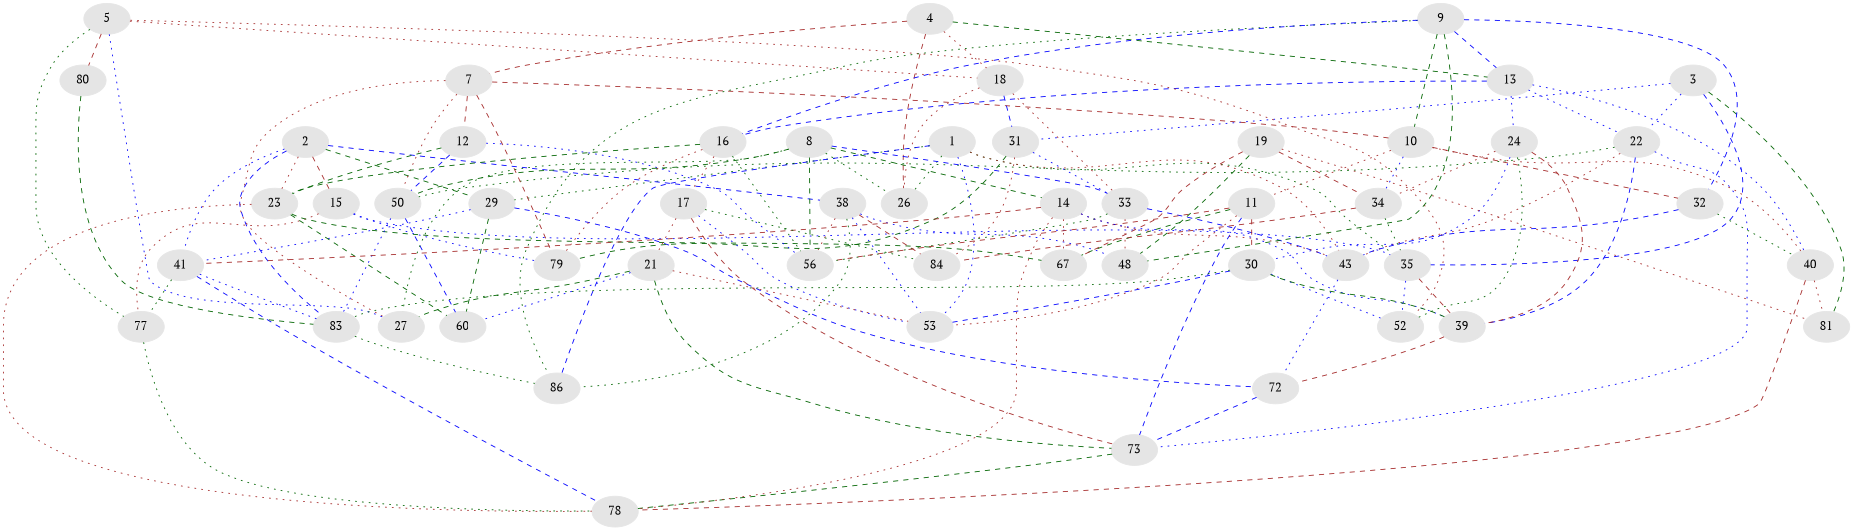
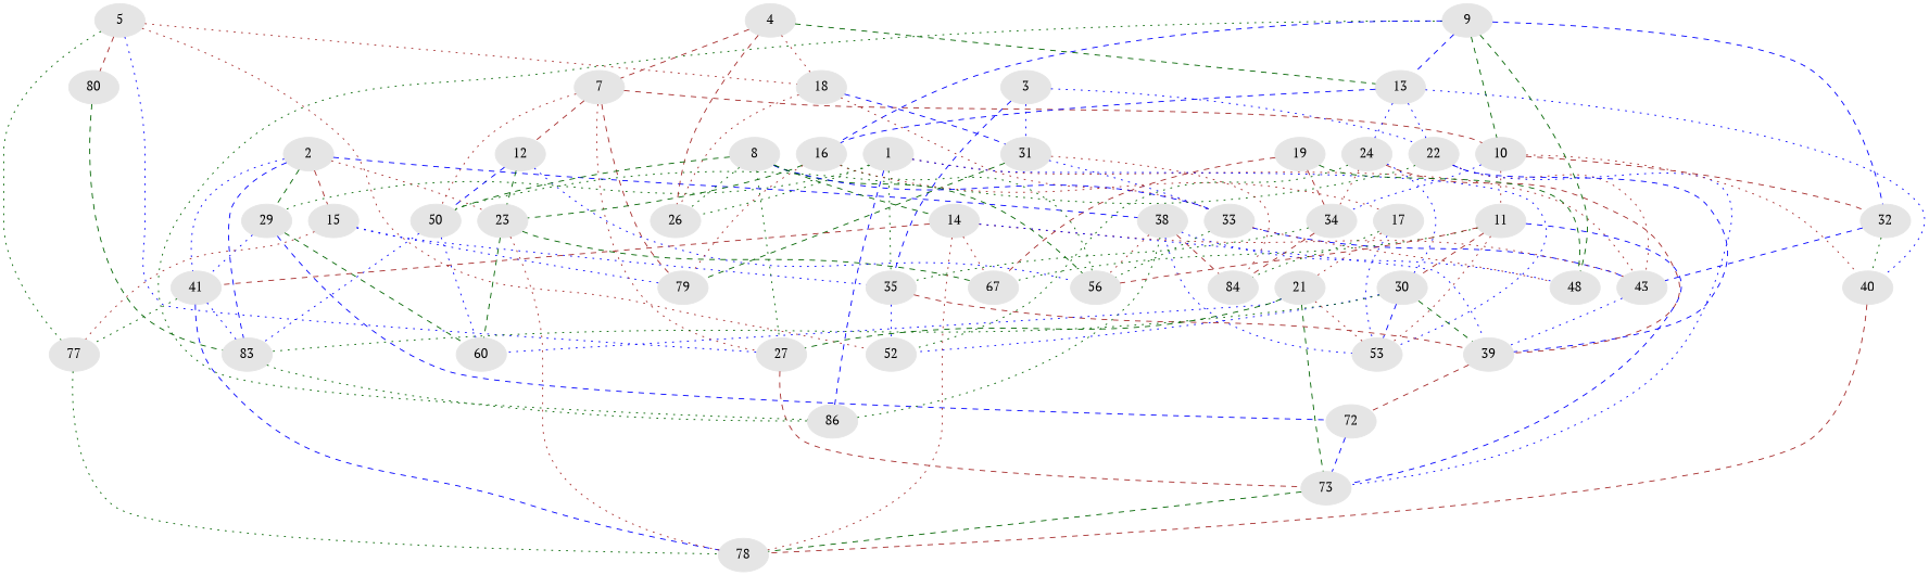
  graph {
    fontname="PT Serif"
    node [color=gray90 fontname="PT Serif" style=filled]
    edge [color=brown fontname="PT Serif" style=dotted]
    1 [super="+6"]
    26
    29 [super="+51"]
    35 [super="+82"]
    43 [super="+74"]
    53 [super="+63"]
    86
    41 [super="+66"]
    60
    72
    52
    39 [super="+71"]
    2 [super="+25"]
    15
    23 [super="+49"]
    38 [super="+46"]
    83 [super="+87"]
    77
    79
    n20 [label=67]
    78 [super="+85"]
    56 [super="+67"]
    48
    84
    22 [super="+37"]
    50 [super="+64"]
    73 [super="+75"]
    3
    31 [super="+61"]
-   81
    33 [super="+76"]
    7 [super="+57"]
    27 [super="+55"]
    10 [super="+65"]
    12
    4
    13 [super="+62"]
    18 [super="+20"]
    16 [super="+68"]
    40 [super="+58"]
    24 [super="+45"]
    5 [super="+47"]
    80
    32
    11 [super="+36"]
    34 [super="+44"]
    8 [super="+70"]
    14 [super="+54"]
    9 [super="+28"]
    17
    30 [super="+59"]
    21 [super="+42"]
    19
    1 -- 26 [color=darkgreen]
    1 -- 29 [color=darkgreen]
    1 -- 35 [color=darkgreen]
    1 -- 43
    1 -- 53 [color=blue]
    1 -- 86 [color=blue style=dashed]
    29 -- 41 [color=blue]
    29 -- 60 [color=darkgreen style=dashed]
    29 -- 72 [color=blue style=dashed]
    35 -- 52 [color=blue]
    35 -- 39 [style=dashed]
-   43 -- 72 [color=blue]
+   43 -- 39 [color=blue]
    41 -- 83 [color=blue]
    41 -- 77 [color=darkgreen]
    41 -- 78 [color=blue style=dashed]
    72 -- 73 [color=blue style=dashed]
    39 -- 72 [style=dashed]
    2 -- 29 [color=darkgreen style=dashed]
    2 -- 41 [color=blue]
    2 -- 15 [style=dashed]
    2 -- 23
    2 -- 38 [color=blue style=dashed]
    2 -- 83 [color=blue style=dashed]
    15 -- 35 [color=blue]
    15 -- 77
    15 -- 79 [color=blue]
    23 -- 60 [color=darkgreen style=dashed]
    23 -- n20 [color=darkgreen style=dashed]
    23 -- 78
    38 -- 53 [color=blue]
    38 -- 86 [color=darkgreen]
    38 -- 56
    38 -- 48 [color=blue]
    38 -- 84 [style=dashed]
    83 -- 86 [color=darkgreen]
    77 -- 78 [color=darkgreen]
    22 -- 43
    22 -- 39 [color=blue style=dashed]
    22 -- 50 [color=darkgreen]
    22 -- 73 [color=blue]
-   50 -- 60 [color=blue style=dashed]
+   50 -- 60 [color=blue]
    50 -- 83 [color=blue]
    73 -- 78 [color=darkgreen style=dashed]
    3 -- 35 [color=blue style=dashed]
    3 -- 22 [color=blue]
    3 -- 31 [color=blue]
-   3 -- 81 [color=darkgreen style=dashed]
    31 -- 79 [color=darkgreen style=dashed]
    31 -- 84
    31 -- 33 [color=blue]
    33 -- 43 [color=blue style=dashed]
    33 -- 56 [color=darkgreen]
    33 -- 48
    7 -- 79 [style=dashed]
    7 -- 50
    7 -- 27
    7 -- 10 [style=dashed]
    7 -- 12 [style=dashed]
-   17 -- 73 [style=dashed]
+   27 -- 73 [style=dashed]
    10 -- 40
    10 -- 32 [style=dashed]
    10 -- 11
    10 -- 34 [color=blue]
    12 -- 23 [color=darkgreen style=dashed]
    12 -- 56 [color=blue]
    12 -- 50 [color=blue style=dashed]
    4 -- 26 [style=dashed]
    4 -- 7 [style=dashed]
    4 -- 13 [color=darkgreen style=dashed]
    4 -- 18
    13 -- 22 [color=blue]
    13 -- 16 [color=blue style=dashed]
    13 -- 40 [color=blue]
    13 -- 24 [color=blue]
    18 -- 26
    18 -- 31 [color=blue style=dashed weight=2]
    18 -- 33
    16 -- 23 [color=darkgreen style=dashed]
    16 -- 79
    16 -- 56 [color=darkgreen]
    16 -- 17
    40 -- 78 [style=dashed]
-   40 -- 81 [weight=2]
    24 -- 52 [color=darkgreen]
    24 -- 39 [style=dashed]
    24 -- 34 [weight=2]
    24 -- 30 [color=blue]
    5 -- 52
    5 -- 77 [color=darkgreen]
    5 -- 27 [color=blue]
    5 -- 18
    5 -- 80 [style=dashed weight=2]
    80 -- 83 [color=darkgreen style=dashed]
    32 -- 43 [color=blue style=dashed]
    32 -- 40 [color=darkgreen]
    11 -- 53
-   11 -- n20 [color=darkgreen style=dashed]
+   11 -- n20 [color=darkgreen]
    11 -- 56 [style=dashed]
    11 -- 73 [color=blue style=dashed]
    11 -- 30 [style=dashed]
    34 -- 35 [color=darkgreen]
    34 -- 84 [style=dashed]
    8 -- 26 [color=darkgreen]
    8 -- 56 [color=darkgreen style=dashed]
    8 -- 50 [color=darkgreen style=dashed]
    8 -- 33 [color=blue style=dashed]
    8 -- 27 [color=darkgreen]
    8 -- 14 [color=darkgreen style=dashed]
    14 -- 43
    14 -- 41 [style=dashed]
    14 -- 39 [color=blue]
    14 -- n20
    14 -- 78
    9 -- 86 [color=darkgreen]
    9 -- 48 [color=darkgreen style=dashed]
    9 -- 10 [color=darkgreen style=dashed]
    9 -- 13 [color=blue style=dashed]
    9 -- 16 [color=blue style=dashed]
    9 -- 32 [color=blue style=dashed]
    17 -- 53 [color=blue]
    17 -- 84 [color=darkgreen]
    17 -- 21
    30 -- 53 [color=blue style=dashed]
    30 -- 52 [color=blue]
    30 -- 39 [color=darkgreen style=dashed]
    30 -- 83 [color=darkgreen]
    21 -- 53
    21 -- 60 [color=blue]
    21 -- 73 [color=darkgreen style=dashed]
    21 -- 27 [color=darkgreen style=dashed weight=2]
    19 -- n20 [style=dashed]
    19 -- 48 [color=darkgreen style=dashed]
-   19 -- 81
    19 -- 34 [style=dashed]
  }
